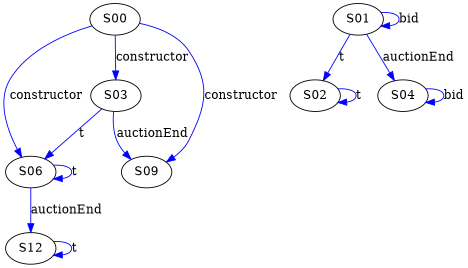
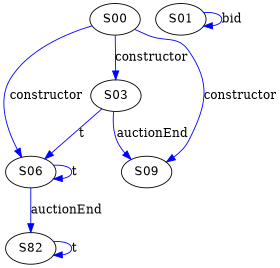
  digraph {
    edge [color=blue]
    S06
-   S12
-   S02
-   S04
+   S12 [label=S82]
    S01
    S03
    S09
    S00
    S06 -> S06 [label=t]
    S06 -> S12 [label=auctionEnd]
    S12 -> S12 [label=t]
-   S02 -> S02 [label=t]
-   S04 -> S04 [label=bid]
-   S01 -> S02 [label=t]
-   S01 -> S04 [label=auctionEnd]
    S01 -> S01 [label=bid]
    S03 -> S06 [label=t]
    S03 -> S09 [label=auctionEnd]
    S00 -> S06 [label=constructor]
    S00 -> S03 [label=constructor]
    S00 -> S09 [label=constructor]
  }
